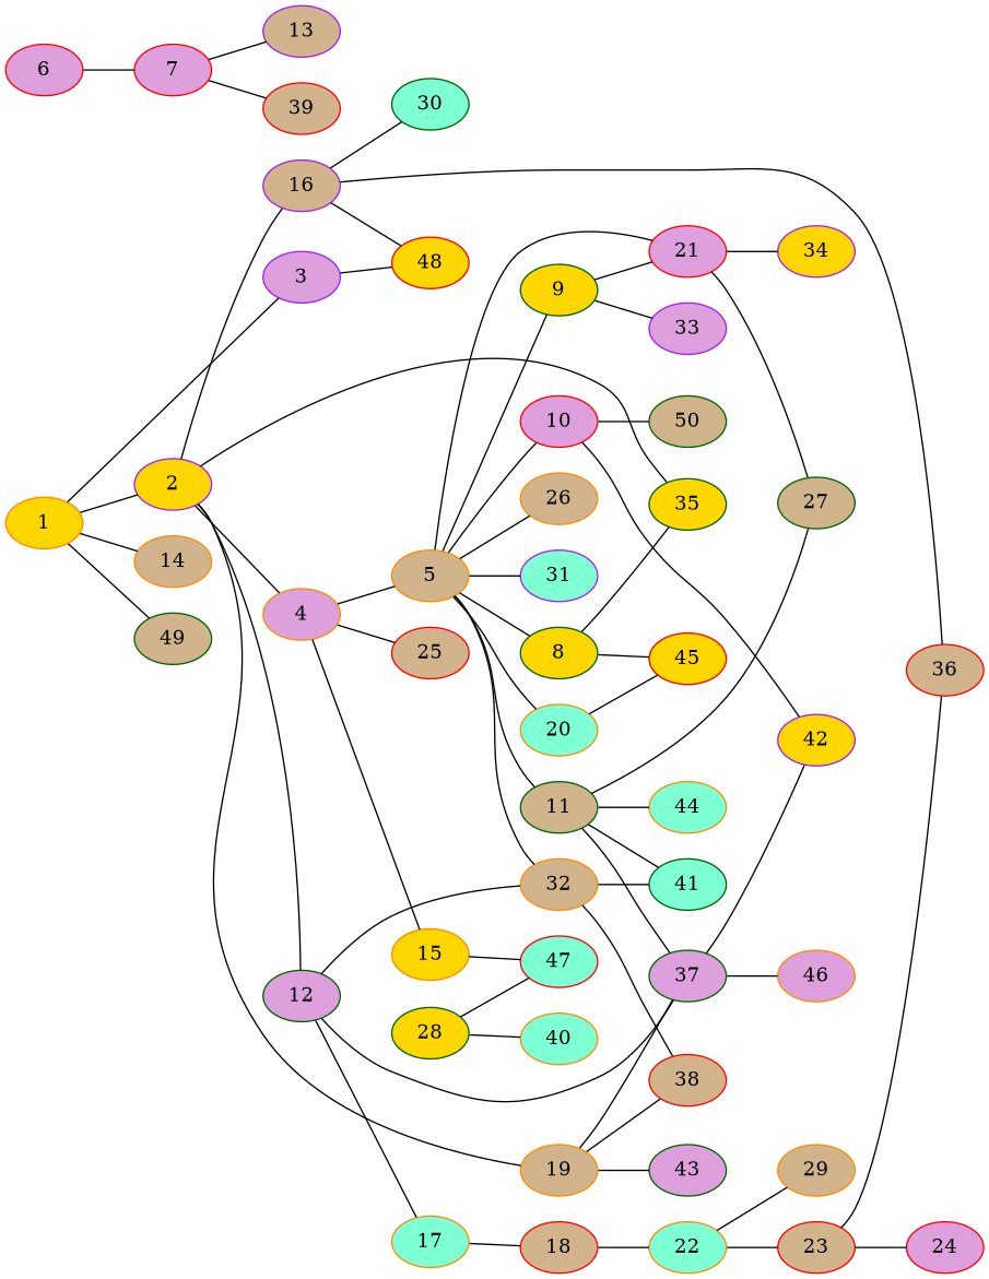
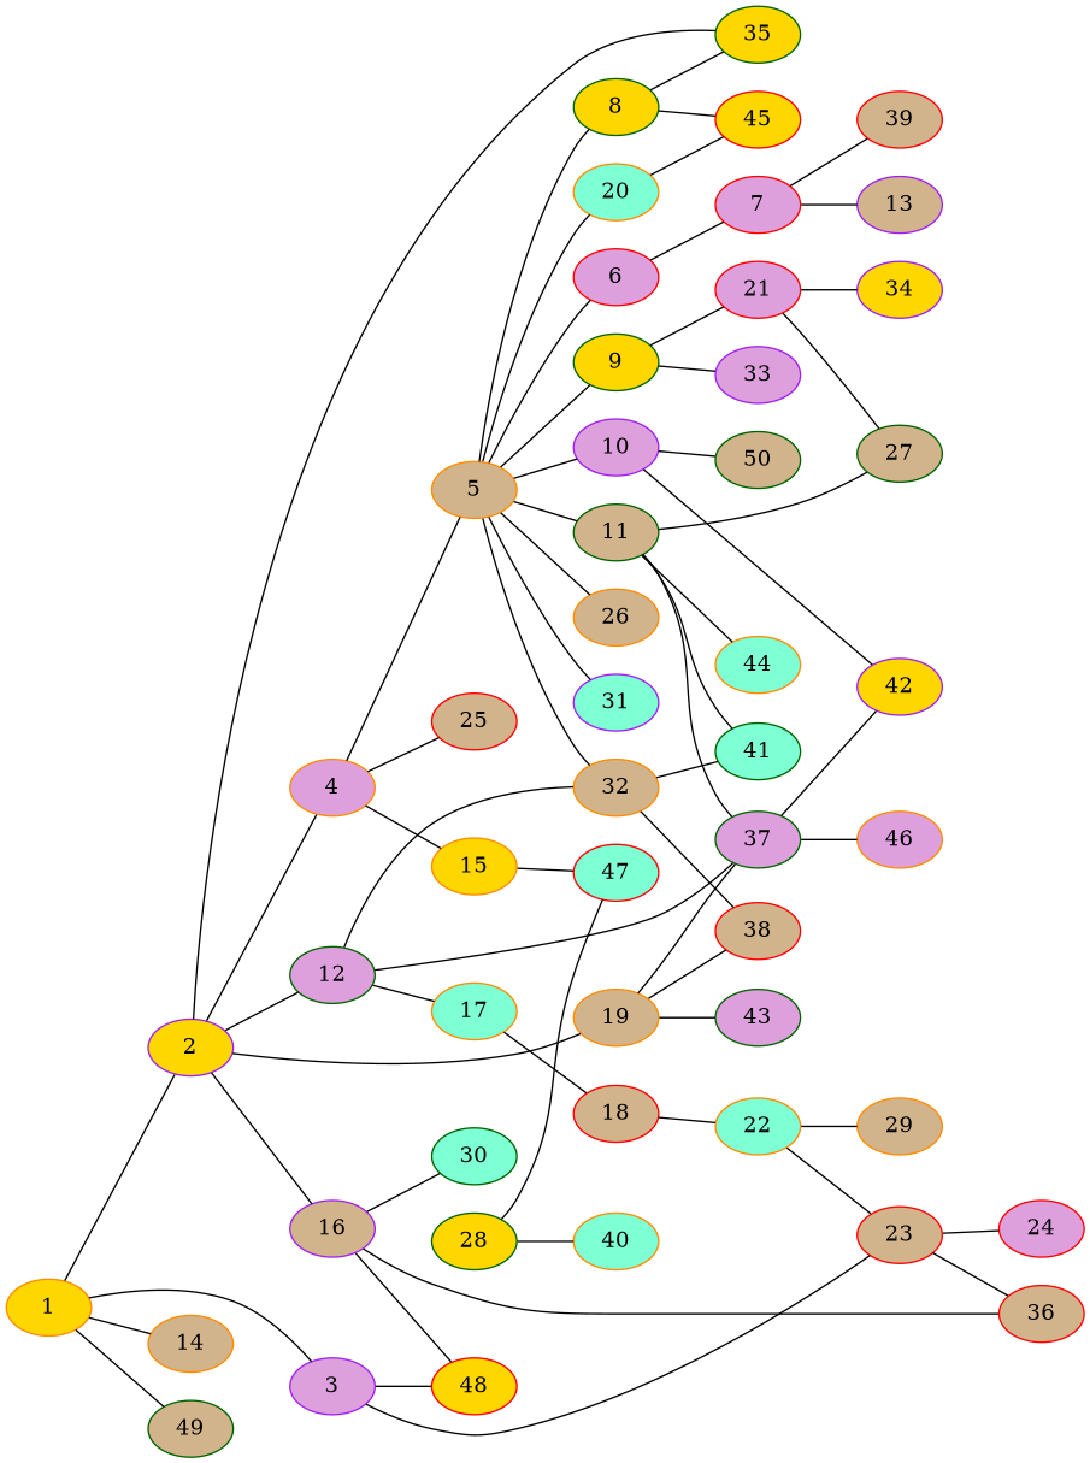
  graph {
    rankdir=LR
    node [color=darkorange fillcolor=tan style=filled]
    1 [fillcolor=gold]
    2 [color=purple fillcolor=gold]
    3 [color=purple fillcolor=plum]
    14
    49 [color=darkgreen]
    4 [fillcolor=plum]
    12 [color=darkgreen fillcolor=plum]
    16 [color=purple]
    19
    35 [color=darkgreen fillcolor=gold]
    23 [color=red]
    48 [color=red fillcolor=gold]
    5
    15 [fillcolor=gold]
    25 [color=red]
    32
    37 [color=darkgreen fillcolor=plum]
    17 [fillcolor=aquamarine]
    30 [color=darkgreen fillcolor=aquamarine]
    36 [color=red]
    38 [color=red]
    43 [color=darkgreen fillcolor=plum]
    24 [color=red fillcolor=plum]
    6 [color=red fillcolor=plum]
    8 [color=darkgreen fillcolor=gold]
    9 [color=darkgreen fillcolor=gold]
-   10 [color=red fillcolor=plum]
+   10 [color=purple fillcolor=plum]
    11 [color=darkgreen]
    20 [fillcolor=aquamarine]
    26
    31 [color=purple fillcolor=aquamarine]
    47 [color=red fillcolor=aquamarine]
    7 [color=red fillcolor=plum]
    45 [color=red fillcolor=gold]
    21 [color=red fillcolor=plum]
    33 [color=purple fillcolor=plum]
    42 [color=purple fillcolor=gold]
    50 [color=darkgreen]
    27 [color=darkgreen]
    41 [color=darkgreen fillcolor=aquamarine]
    44 [fillcolor=aquamarine]
    13 [color=purple]
    39 [color=red]
    34 [color=purple fillcolor=gold]
    46 [fillcolor=plum]
    18 [color=red]
    28 [color=darkgreen fillcolor=gold]
    40 [fillcolor=aquamarine]
    22 [fillcolor=aquamarine]
    29
    1 -- 2
    1 -- 3
    1 -- 14
    1 -- 49
    2 -- 4
    2 -- 12
    2 -- 16
    2 -- 19
    2 -- 35
+   3 -- 23
    3 -- 48
    4 -- 5
    4 -- 15
    4 -- 25
    12 -- 32
    12 -- 37
    12 -- 17
    16 -- 48
    16 -- 30
    16 -- 36
    19 -- 37
    19 -- 38
    19 -- 43
    23 -- 36
    23 -- 24
    5 -- 32
-   5 -- 21
+   5 -- 6
    5 -- 8
    5 -- 9
    5 -- 10
    5 -- 11
    5 -- 20
    5 -- 26
    5 -- 31
    15 -- 47
    32 -- 38
    32 -- 41
    37 -- 42
    37 -- 46
    17 -- 18
    6 -- 7
    8 -- 35
    8 -- 45
    9 -- 21
    9 -- 33
    10 -- 42
    10 -- 50
    11 -- 37
    11 -- 27
    11 -- 41
    11 -- 44
    20 -- 45
    7 -- 13
    7 -- 39
    21 -- 27
    21 -- 34
    18 -- 22
    28 -- 47
    28 -- 40
    22 -- 23
    22 -- 29
  }
